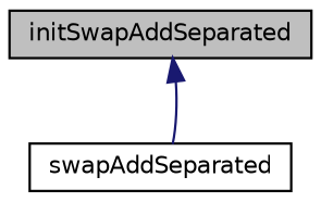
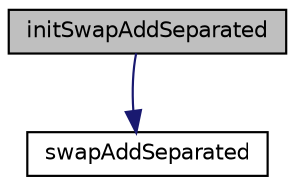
  digraph {
    rankdir=TB
    node [color=black fontname=Helvetica fontsize=10 shape=record]
    n1 [fillcolor=grey75 fontcolor=black height=0.2 label=initSwapAddSeparated style=filled width=0.4]
    n2 [height=0.2 label=swapAddSeparated width=0.4]
-   n2 -> n1 [color=midnightblue fontname=Helvetica fontsize=10 labelfontname=Helvetica labelfontsize=10 style=solid]
+   n1 -> n2 [color=midnightblue fontname=Helvetica fontsize=10 labelfontname=Helvetica labelfontsize=10 style=solid]
  }
